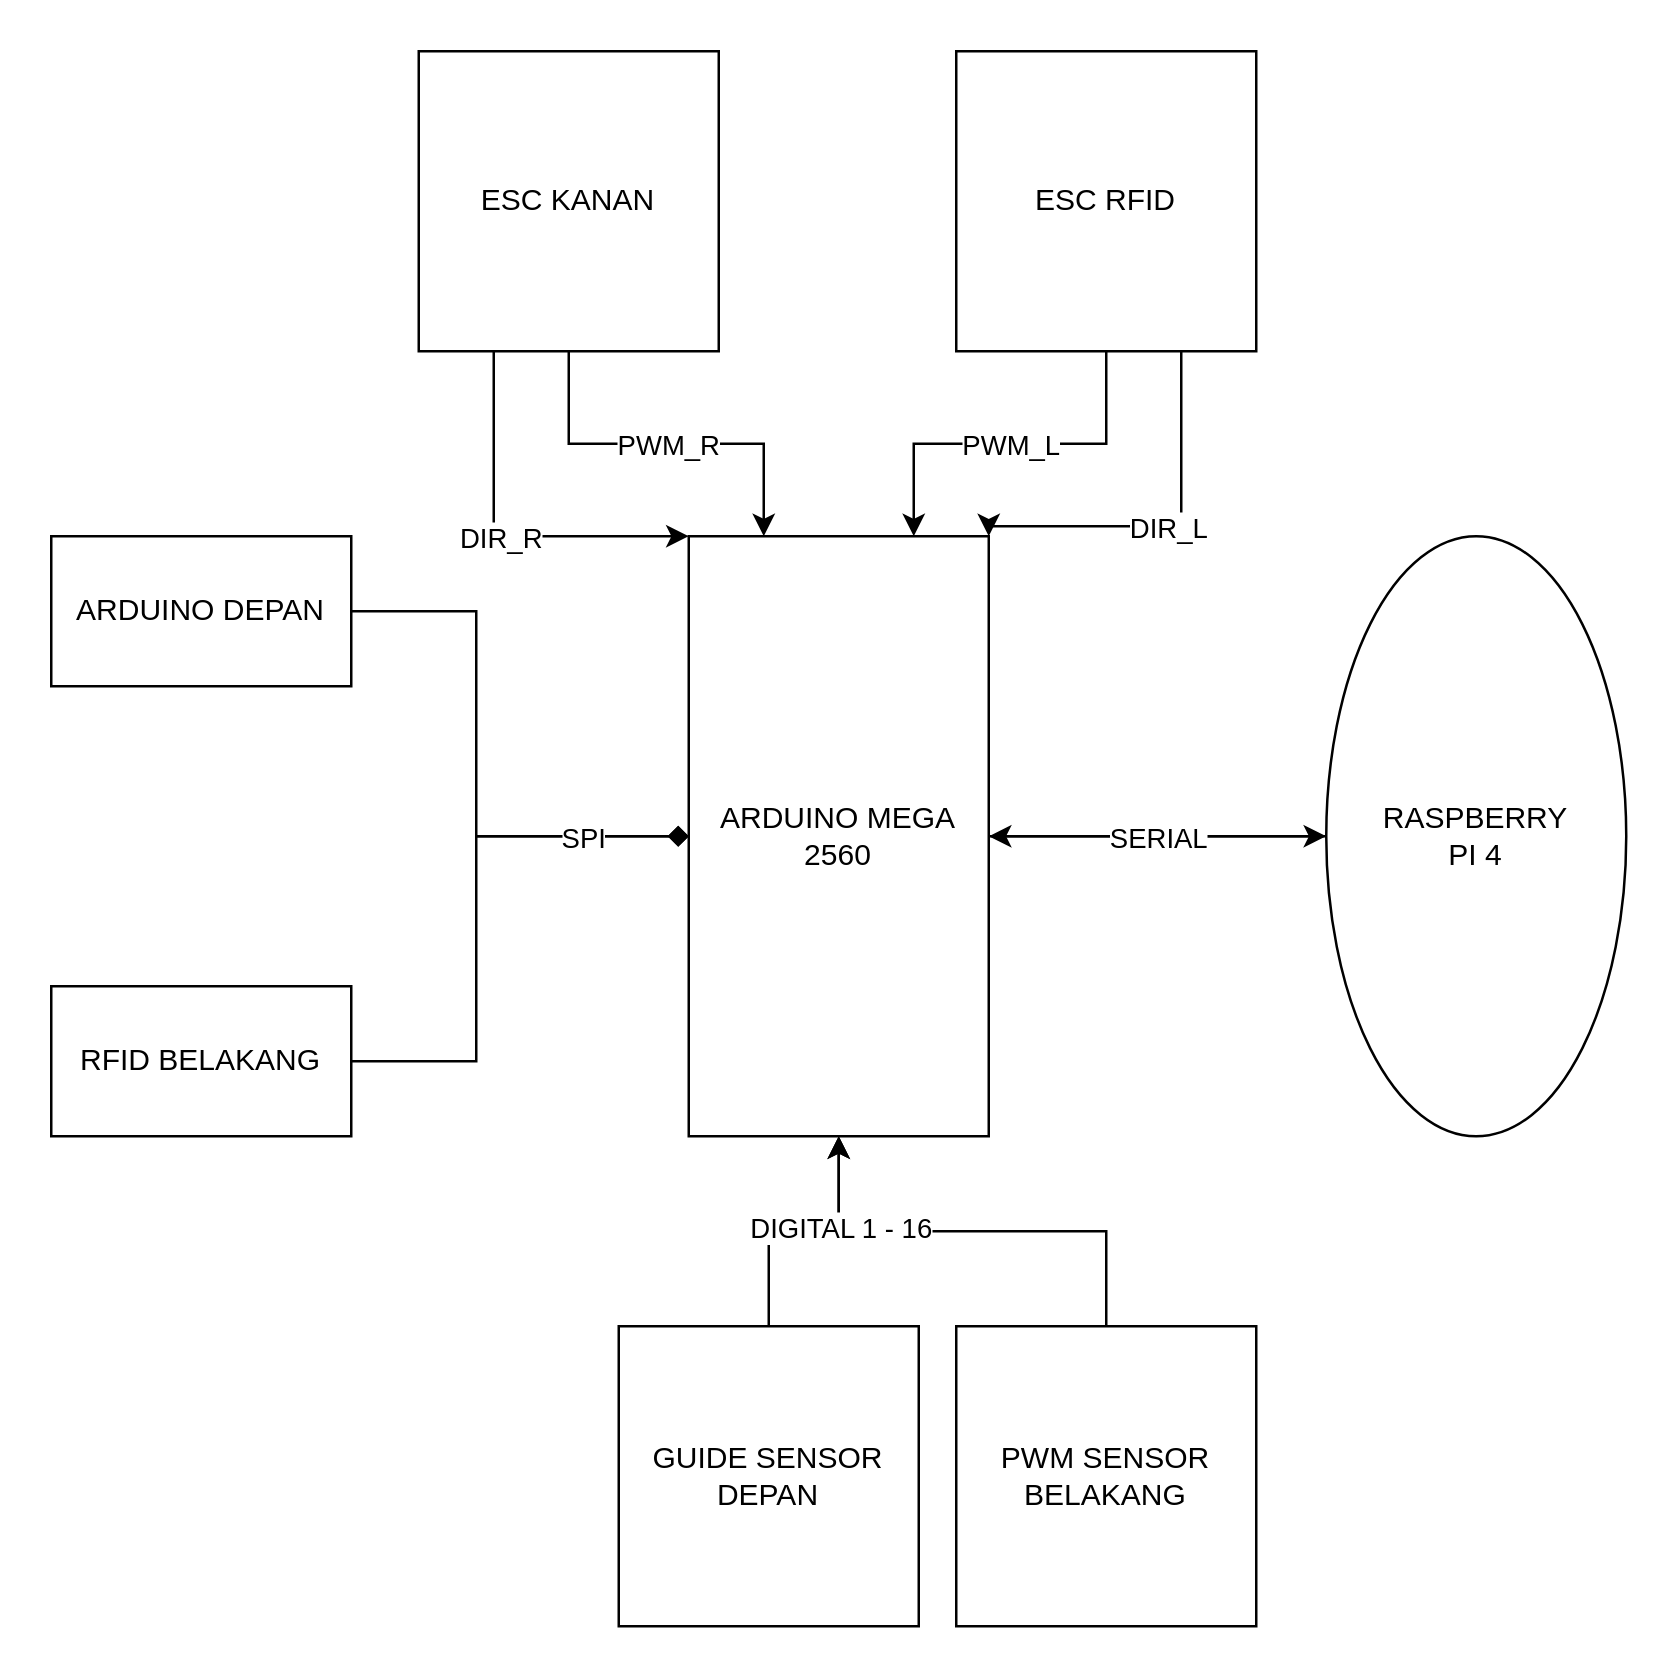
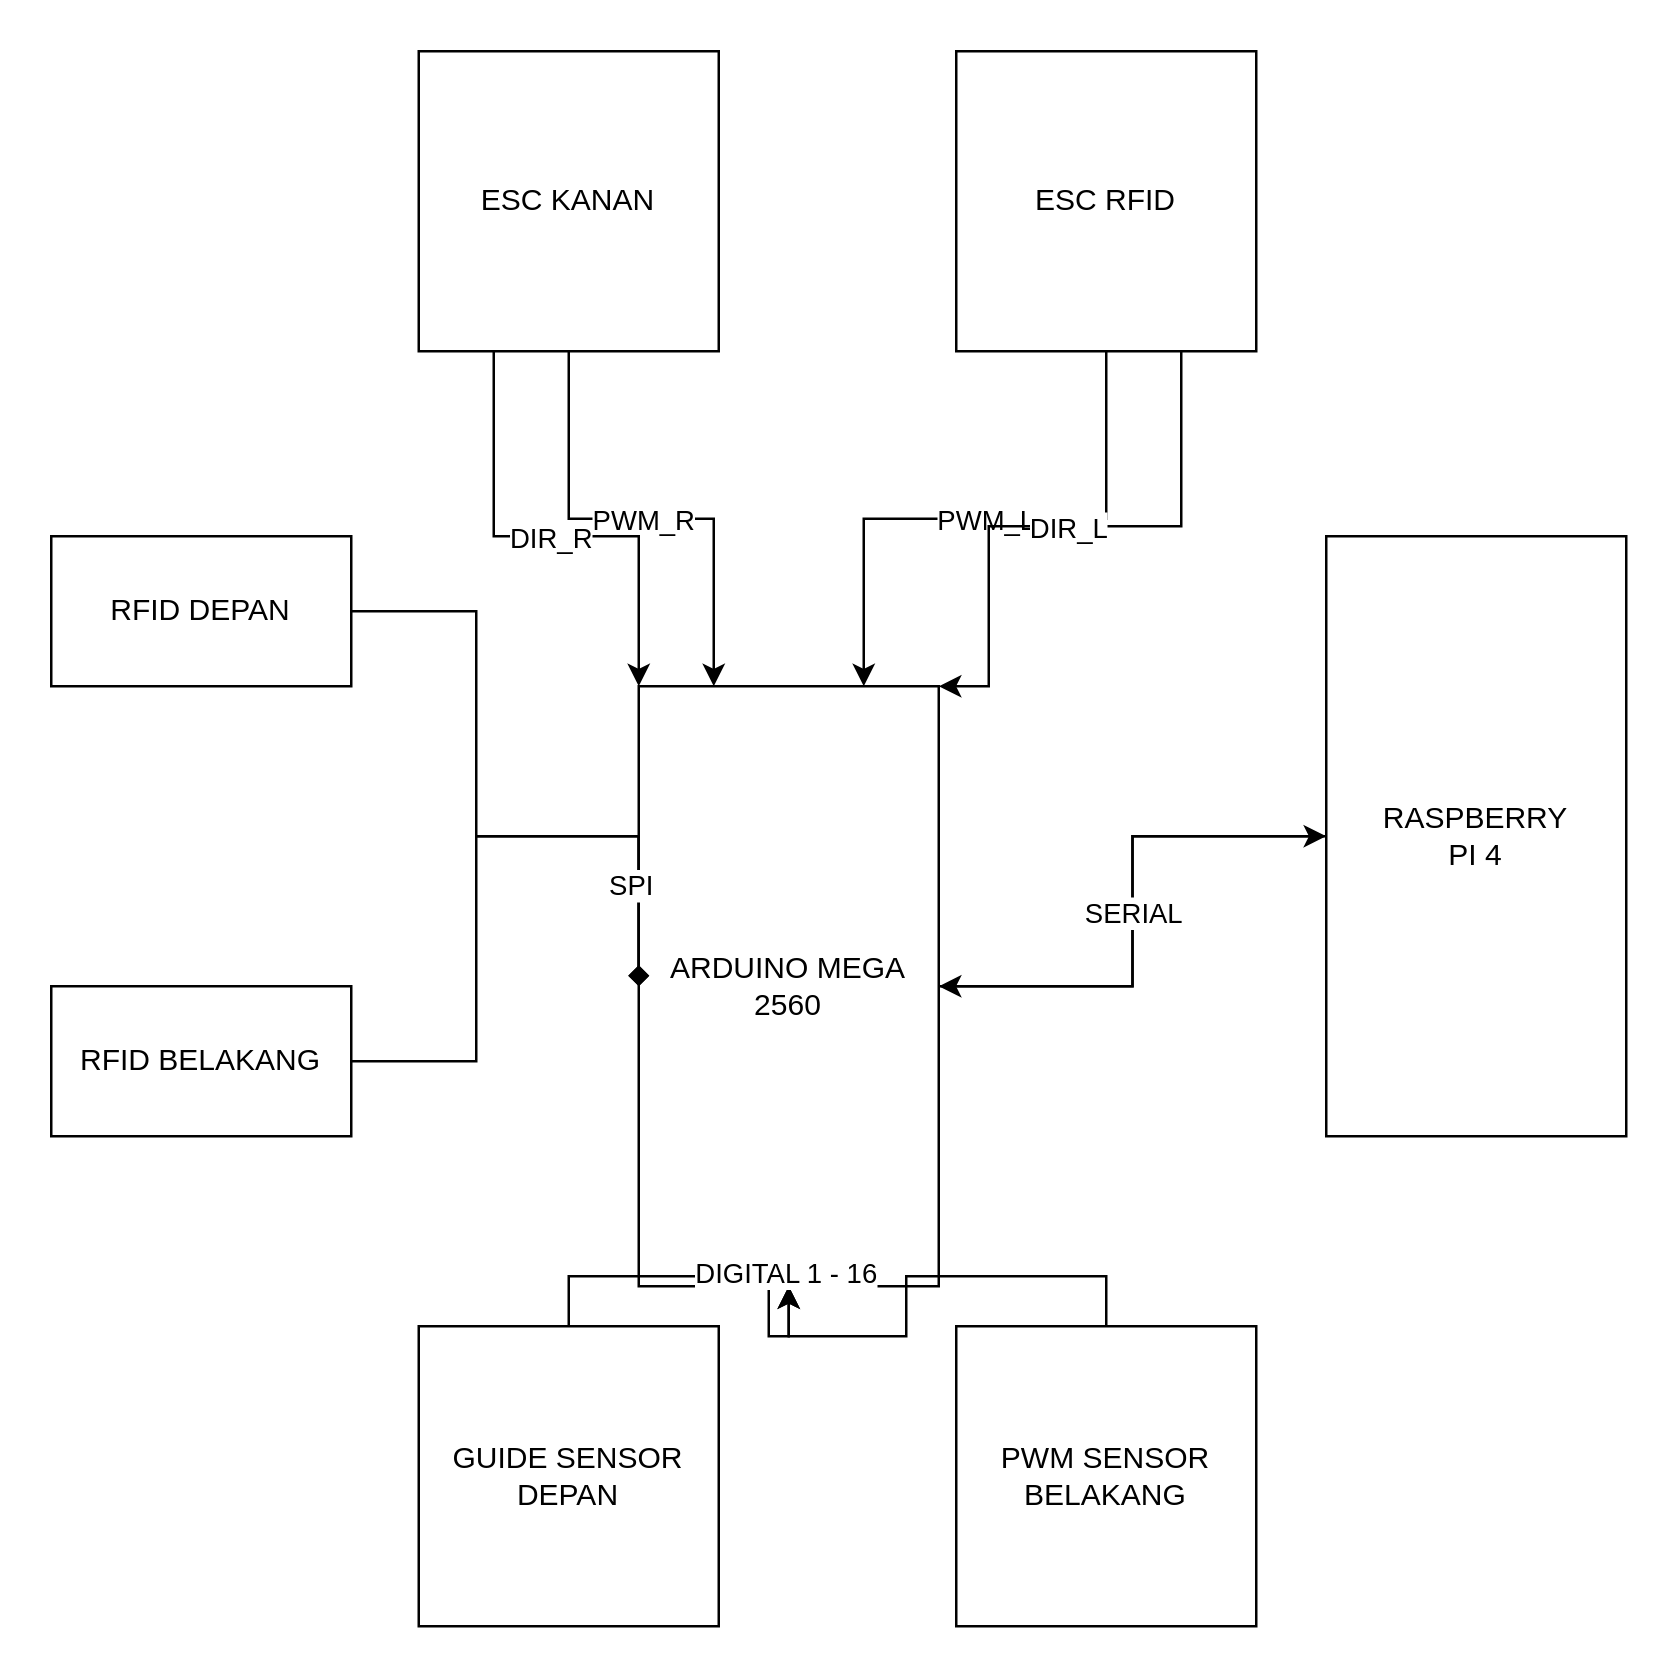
  <mxCell id="0" />
  <mxCell id="1" parent="0" />
  <mxCell id="2" style="edgeStyle=orthogonalEdgeStyle;rounded=0;orthogonalLoop=1;jettySize=auto;html=1;exitX=1;exitY=0.5;exitDx=0;exitDy=0;entryX=0;entryY=0.5;entryDx=0;entryDy=0;" edge="1" parent="1" source="3" target="6"><mxGeometry relative="1" as="geometry" /></mxCell>
- <mxCell id="3" value="ARDUINO MEGA&lt;div&gt;2560&lt;/div&gt;" style="rounded=0;whiteSpace=wrap;html=1;fillColor=none;" vertex="1" parent="1"><mxGeometry x="275" y="214" width="120" height="240" as="geometry" /></mxCell>
+ <mxCell id="3" value="ARDUINO MEGA&lt;div&gt;2560&lt;/div&gt;" style="rounded=0;whiteSpace=wrap;html=1;fillColor=none;" vertex="1" parent="1"><mxGeometry x="255" y="274" width="120" height="240" as="geometry" /></mxCell>
  <mxCell id="4" style="edgeStyle=orthogonalEdgeStyle;rounded=0;orthogonalLoop=1;jettySize=auto;html=1;exitX=0;exitY=0.5;exitDx=0;exitDy=0;entryX=1;entryY=0.5;entryDx=0;entryDy=0;" edge="1" parent="1" source="6" target="3"><mxGeometry relative="1" as="geometry" /></mxCell>
  <mxCell id="5" value="SERIAL" style="edgeLabel;html=1;align=center;verticalAlign=middle;resizable=0;points=[];" vertex="1" connectable="0" parent="4"><mxGeometry relative="1" as="geometry"><mxPoint as="offset" /></mxGeometry></mxCell>
- <mxCell id="6" value="RASPBERRY&lt;div&gt;PI 4&lt;/div&gt;" style="ellipse;whiteSpace=wrap;html=1;fillColor=none;" vertex="1" parent="1"><mxGeometry x="530" y="214" width="120" height="240" as="geometry" /></mxCell>
+ <mxCell id="6" value="RASPBERRY&lt;div&gt;PI 4&lt;/div&gt;" style="rounded=0;whiteSpace=wrap;html=1;fillColor=none;" vertex="1" parent="1"><mxGeometry x="530" y="214" width="120" height="240" as="geometry" /></mxCell>
  <mxCell id="7" style="edgeStyle=orthogonalEdgeStyle;rounded=0;orthogonalLoop=1;jettySize=auto;html=1;exitX=0.5;exitY=0;exitDx=0;exitDy=0;entryX=0.5;entryY=1;entryDx=0;entryDy=0;" edge="1" parent="1" source="8" target="3"><mxGeometry relative="1" as="geometry" /></mxCell>
- <mxCell id="8" value="GUIDE SENSOR&lt;div&gt;DEPAN&lt;/div&gt;" style="rounded=0;whiteSpace=wrap;html=1;fillColor=none;" vertex="1" parent="1"><mxGeometry x="247" y="530" width="120" height="120" as="geometry" /></mxCell>
+ <mxCell id="8" value="GUIDE SENSOR&lt;div&gt;DEPAN&lt;/div&gt;" style="rounded=0;whiteSpace=wrap;html=1;fillColor=none;" vertex="1" parent="1"><mxGeometry x="167" y="530" width="120" height="120" as="geometry" /></mxCell>
  <mxCell id="9" style="edgeStyle=orthogonalEdgeStyle;rounded=0;orthogonalLoop=1;jettySize=auto;html=1;exitX=0.5;exitY=0;exitDx=0;exitDy=0;entryX=0.5;entryY=1;entryDx=0;entryDy=0;" edge="1" parent="1" source="11" target="3"><mxGeometry relative="1" as="geometry" /></mxCell>
  <mxCell id="10" value="DIGITAL 1 - 16" style="edgeLabel;html=1;align=center;verticalAlign=middle;resizable=0;points=[];" vertex="1" connectable="0" parent="9"><mxGeometry x="0.009" relative="1" as="geometry"><mxPoint x="-53" y="-2" as="offset" /></mxGeometry></mxCell>
  <mxCell id="11" value="PWM SENSOR&lt;div&gt;BELAKANG&lt;/div&gt;" style="rounded=0;whiteSpace=wrap;html=1;fillColor=none;" vertex="1" parent="1"><mxGeometry x="382" y="530" width="120" height="120" as="geometry" /></mxCell>
  <mxCell id="12" style="edgeStyle=orthogonalEdgeStyle;rounded=0;orthogonalLoop=1;jettySize=auto;html=1;entryX=0;entryY=0.5;entryDx=0;entryDy=0;exitX=1;exitY=0.5;exitDx=0;exitDy=0;endArrow=diamond;" edge="1" parent="1" source="13" target="3"><mxGeometry relative="1" as="geometry"><Array as="points"><mxPoint x="190" y="244" /><mxPoint x="190" y="334" /></Array></mxGeometry></mxCell>
- <mxCell id="13" value="ARDUINO DEPAN" style="rounded=0;whiteSpace=wrap;html=1;fillColor=none;" vertex="1" parent="1"><mxGeometry x="20" y="214" width="120" height="60" as="geometry" /></mxCell>
+ <mxCell id="13" value="RFID DEPAN" style="rounded=0;whiteSpace=wrap;html=1;fillColor=none;" vertex="1" parent="1"><mxGeometry x="20" y="214" width="120" height="60" as="geometry" /></mxCell>
  <mxCell id="14" style="edgeStyle=orthogonalEdgeStyle;rounded=0;orthogonalLoop=1;jettySize=auto;html=1;entryX=0;entryY=0.5;entryDx=0;entryDy=0;exitX=1;exitY=0.5;exitDx=0;exitDy=0;endArrow=diamond;" edge="1" parent="1" source="16" target="3"><mxGeometry relative="1" as="geometry"><Array as="points"><mxPoint x="190" y="424" /><mxPoint x="190" y="334" /></Array></mxGeometry></mxCell>
  <mxCell id="15" value="SPI" style="edgeLabel;html=1;align=center;verticalAlign=middle;resizable=0;points=[];" vertex="1" connectable="0" parent="14"><mxGeometry x="0.674" y="2" relative="1" as="geometry"><mxPoint x="-6" y="2" as="offset" /></mxGeometry></mxCell>
  <mxCell id="16" value="RFID BELAKANG" style="rounded=0;whiteSpace=wrap;html=1;fillColor=none;" vertex="1" parent="1"><mxGeometry x="20" y="394" width="120" height="60" as="geometry" /></mxCell>
  <mxCell id="17" style="edgeStyle=orthogonalEdgeStyle;rounded=0;orthogonalLoop=1;jettySize=auto;html=1;exitX=0.5;exitY=1;exitDx=0;exitDy=0;entryX=0.25;entryY=0;entryDx=0;entryDy=0;" edge="1" parent="1" source="21" target="3"><mxGeometry relative="1" as="geometry" /></mxCell>
  <mxCell id="18" value="PWM_R" style="edgeLabel;html=1;align=center;verticalAlign=middle;resizable=0;points=[];" vertex="1" connectable="0" parent="17"><mxGeometry relative="1" as="geometry"><mxPoint as="offset" /></mxGeometry></mxCell>
  <mxCell id="19" style="edgeStyle=orthogonalEdgeStyle;rounded=0;orthogonalLoop=1;jettySize=auto;html=1;exitX=0.25;exitY=1;exitDx=0;exitDy=0;entryX=0;entryY=0;entryDx=0;entryDy=0;" edge="1" parent="1" source="21" target="3"><mxGeometry relative="1" as="geometry"><Array as="points"><mxPoint x="197" y="214" /></Array></mxGeometry></mxCell>
  <mxCell id="20" value="DIR_R" style="edgeLabel;html=1;align=center;verticalAlign=middle;resizable=0;points=[];" vertex="1" connectable="0" parent="19"><mxGeometry relative="1" as="geometry"><mxPoint as="offset" /></mxGeometry></mxCell>
  <mxCell id="21" value="ESC KANAN" style="rounded=0;whiteSpace=wrap;html=1;fillColor=none;" vertex="1" parent="1"><mxGeometry x="167" y="20" width="120" height="120" as="geometry" /></mxCell>
  <mxCell id="22" style="edgeStyle=orthogonalEdgeStyle;rounded=0;orthogonalLoop=1;jettySize=auto;html=1;exitX=0.5;exitY=1;exitDx=0;exitDy=0;entryX=0.75;entryY=0;entryDx=0;entryDy=0;" edge="1" parent="1" source="26" target="3"><mxGeometry relative="1" as="geometry" /></mxCell>
  <mxCell id="23" value="PWM_L" style="edgeLabel;html=1;align=center;verticalAlign=middle;resizable=0;points=[];" vertex="1" connectable="0" parent="22"><mxGeometry relative="1" as="geometry"><mxPoint as="offset" /></mxGeometry></mxCell>
  <mxCell id="24" style="edgeStyle=orthogonalEdgeStyle;rounded=0;orthogonalLoop=1;jettySize=auto;html=1;exitX=0.75;exitY=1;exitDx=0;exitDy=0;entryX=1;entryY=0;entryDx=0;entryDy=0;" edge="1" parent="1" source="26" target="3"><mxGeometry relative="1" as="geometry"><Array as="points"><mxPoint x="472" y="210" /><mxPoint x="395" y="210" /></Array></mxGeometry></mxCell>
  <mxCell id="25" value="DIR_L" style="edgeLabel;html=1;align=center;verticalAlign=middle;resizable=0;points=[];" vertex="1" connectable="0" parent="24"><mxGeometry relative="1" as="geometry"><mxPoint as="offset" /></mxGeometry></mxCell>
  <mxCell id="26" value="ESC RFID" style="rounded=0;whiteSpace=wrap;html=1;fillColor=none;" vertex="1" parent="1"><mxGeometry x="382" y="20" width="120" height="120" as="geometry" /></mxCell>
